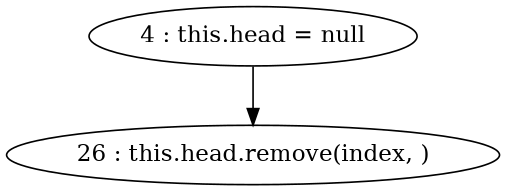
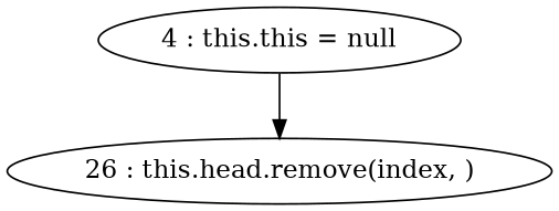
  digraph {
-   "4 : this.head = null"
+   "4 : this.head = null" [label="4 : this.this = null"]
    "26 : this.head.remove(index, )"
    "4 : this.head = null" -> "26 : this.head.remove(index, )"
  }
